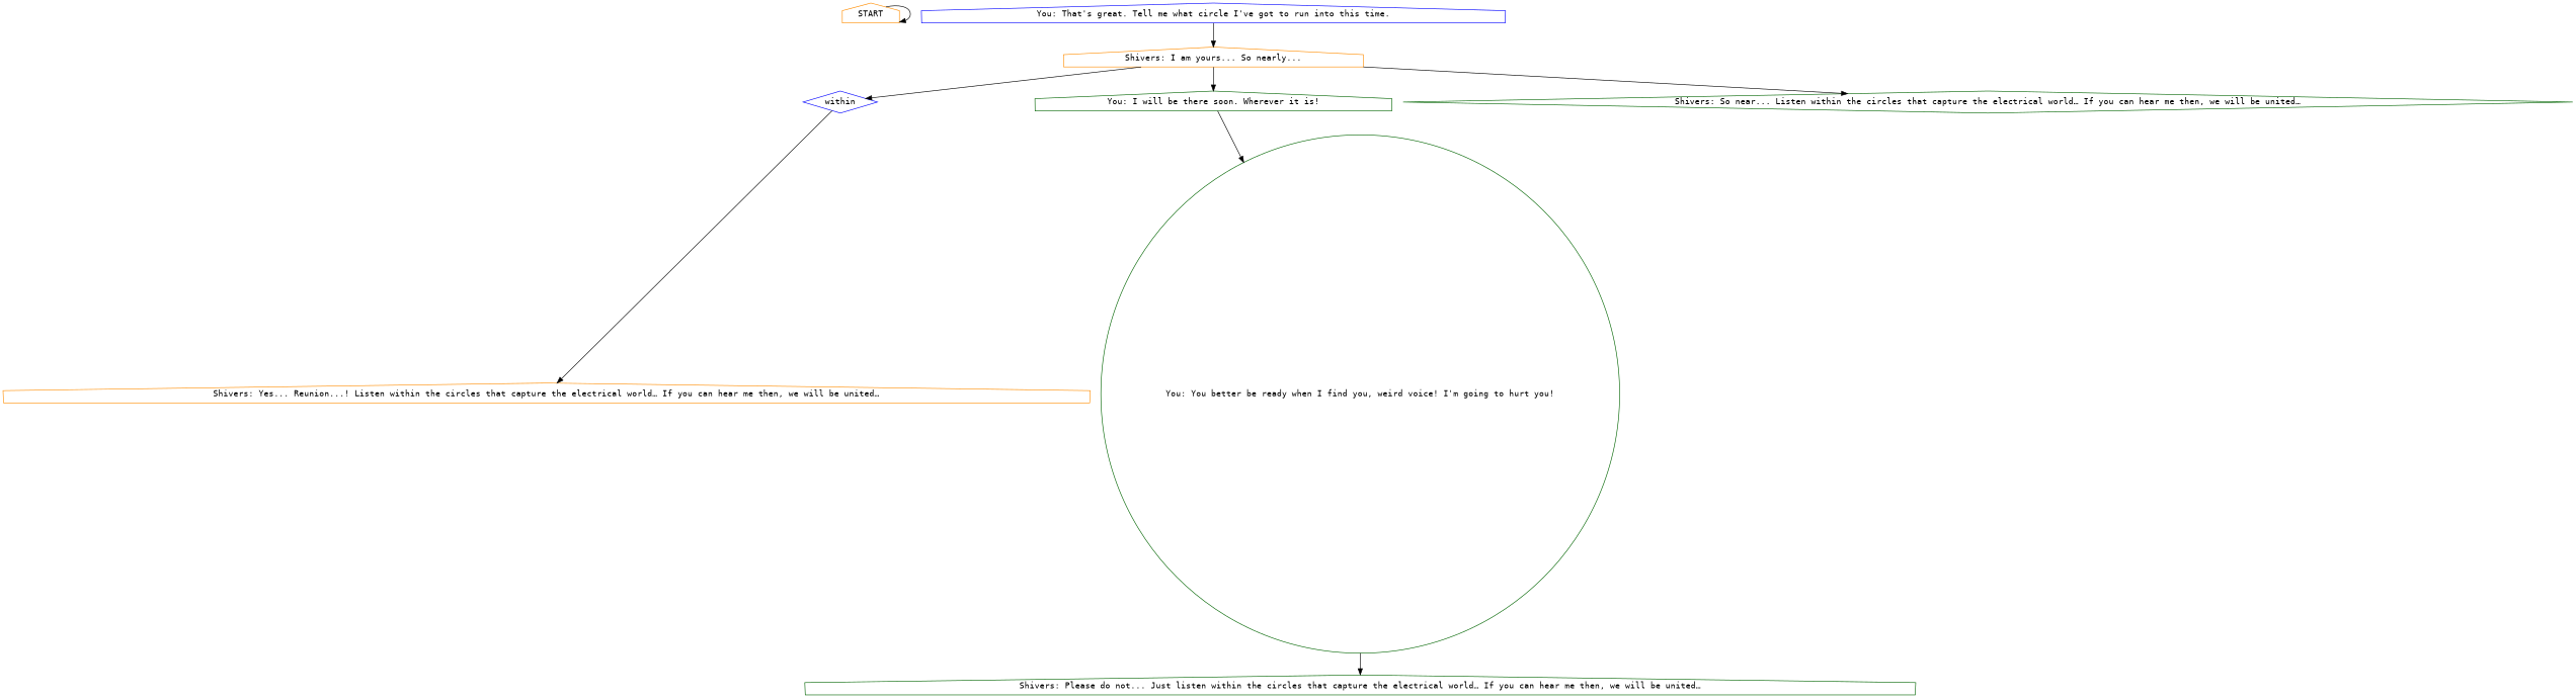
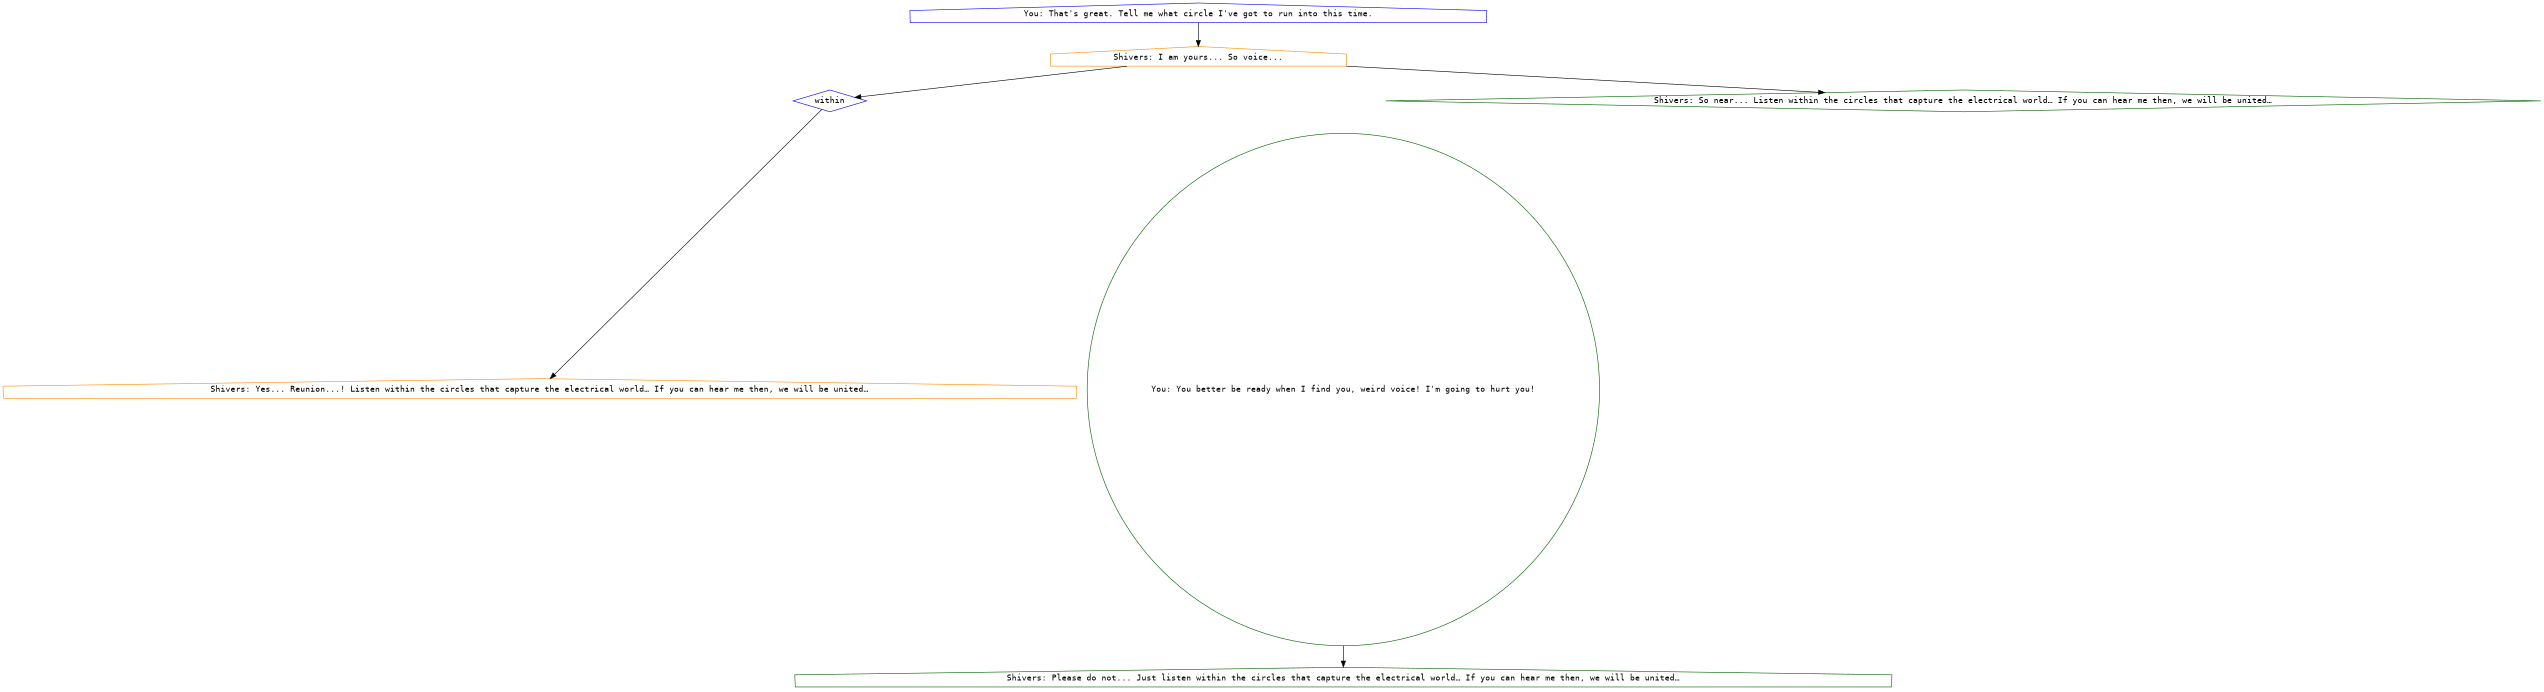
  digraph {
    fontname="DejaVu Sans Mono"
    node [color=darkgreen fontname="DejaVu Sans Mono" shape=house]
    edge [fontname="DejaVu Sans Mono"]
-   n1 [color=darkorange label=START]
    n2 [color=blue label=within shape=diamond]
    n3 [color=darkorange label="Shivers: Yes... Reunion...! Listen within the circles that capture the electrical world… If you can hear me then, we will be united…"]
-   n4 [label="You: I will be there soon. Wherever it is!"]
    n5 [label="You: You better be ready when I find you, weird voice! I'm going to hurt you!" shape=circle]
    n6 [label="Shivers: Please do not... Just listen within the circles that capture the electrical world… If you can hear me then, we will be united…"]
-   n7 [color=darkorange label="Shivers: I am yours... So nearly..."]
+   n7 [color=darkorange label="Shivers: I am yours... So voice..."]
    n8 [label="Shivers: So near... Listen within the circles that capture the electrical world… If you can hear me then, we will be united…" shape=diamond]
    n9 [color=blue label="You: That's great. Tell me what circle I've got to run into this time."]
-   n1 -> n1
    n2 -> n3
-   n4 -> n5
    n5 -> n6
    n7 -> n2
-   n7 -> n4
    n7 -> n8
    n9 -> n7
  }
